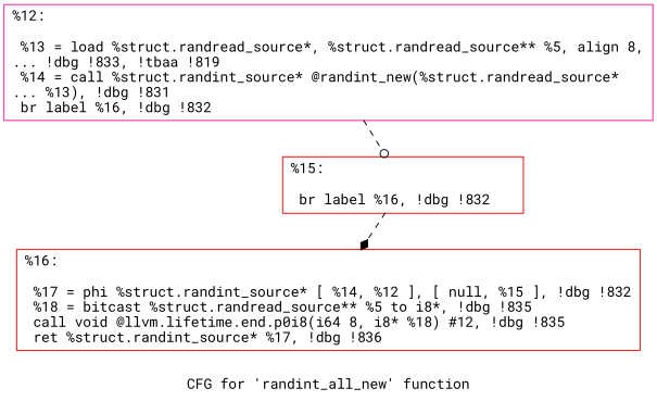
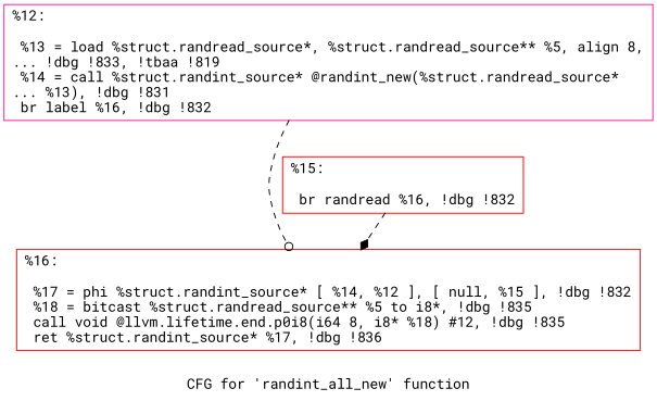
  digraph {
    fontname="Roboto Mono"
    label="CFG for 'randint_all_new' function"
    node [color=red fontname="Roboto Mono" shape=record]
    edge [fontname="Roboto Mono" style=dashed]
    n1 [color=deeppink label="{%12:\l\l  %13 = load %struct.randread_source*, %struct.randread_source** %5, align 8,\l... !dbg !833, !tbaa !819\l  %14 = call %struct.randint_source* @randint_new(%struct.randread_source*\l... %13), !dbg !831\l  br label %16, !dbg !832\l}"]
    n2 [label="{%16:\l\l  %17 = phi %struct.randint_source* [ %14, %12 ], [ null, %15 ], !dbg !832\l  %18 = bitcast %struct.randread_source** %5 to i8*, !dbg !835\l  call void @llvm.lifetime.end.p0i8(i64 8, i8* %18) #12, !dbg !835\l  ret %struct.randint_source* %17, !dbg !836\l}"]
-   n3 [label="{%15:\l\l  br label %16, !dbg !832\l}"]
-   n1 -> n3 [arrowhead=odot]
+   n3 [label="{%15:\l\l  br randread %16, !dbg !832\l}"]
+   n1 -> n2 [arrowhead=odot]
    n3 -> n2 [arrowhead=diamond]
  }
